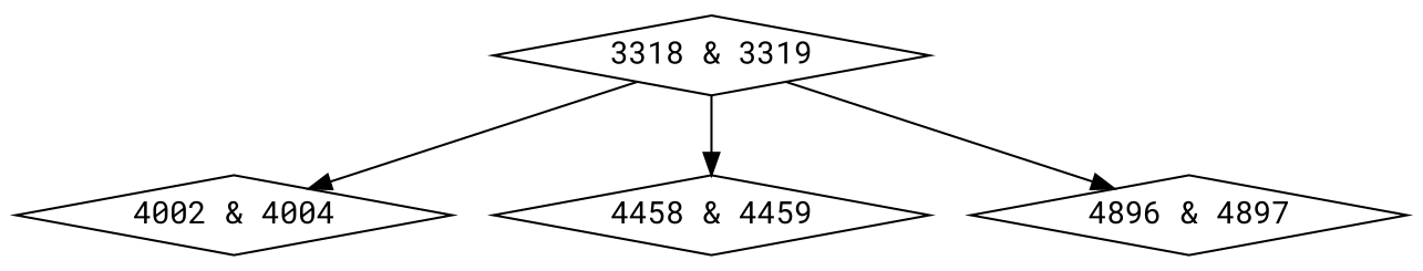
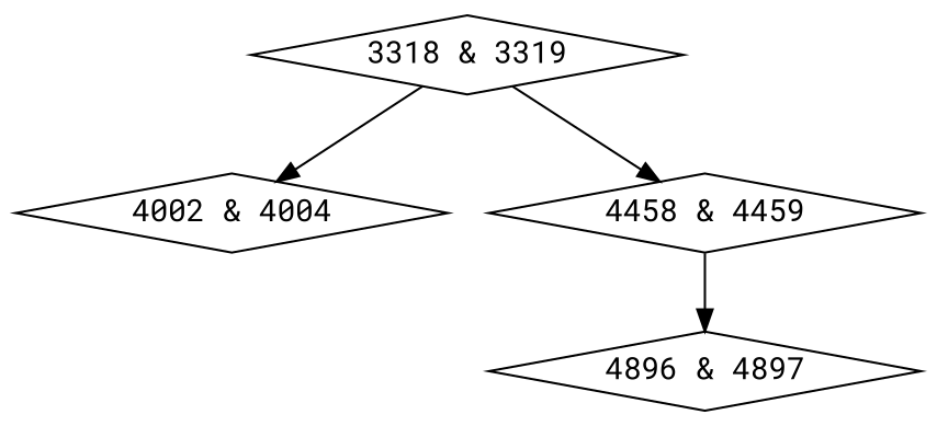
  digraph {
    fontname="Roboto Mono"
    node [fontname="Roboto Mono" shape=diamond]
    edge [fontname="Roboto Mono"]
    n1 [label="3318 & 3319"]
    n2 [label="4002 & 4004"]
    n3 [label="4458 & 4459"]
    n4 [label="4896 & 4897"]
    n1 -> n2
    n1 -> n3
-   n1 -> n4
+   n3 -> n4
  }
